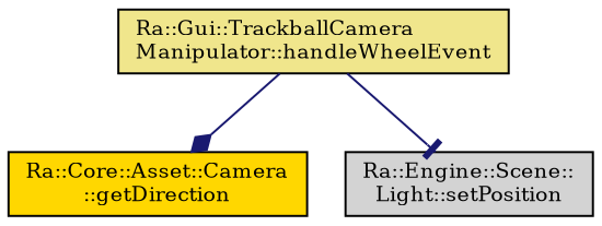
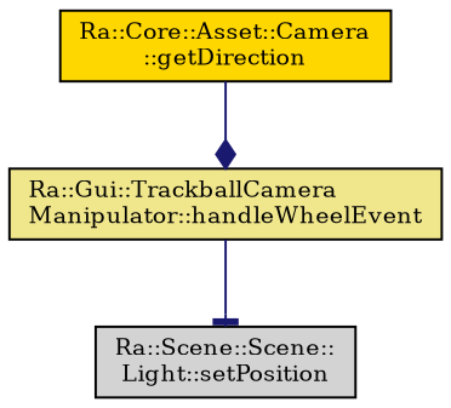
  digraph {
    fontname="DejaVu Serif"
    rankdir=TB
    node [color=black fontname="DejaVu Serif" fontsize=10 shape=record style=filled]
    edge [color=midnightblue fontname="DejaVu Serif" fontsize=10 labelfontname=Helvetica labelfontsize=10 style=solid]
    n1 [fillcolor=khaki fontcolor=black height=0.2 label="Ra::Gui::TrackballCamera\lManipulator::handleWheelEvent" width=0.4]
    n2 [fillcolor=gold height=0.2 label="Ra::Core::Asset::Camera\l::getDirection" width=0.4]
-   n3 [fillcolor=lightgrey height=0.2 label="Ra::Engine::Scene::\lLight::setPosition" width=0.4]
-   n1 -> n2 [arrowhead=diamond]
+   n3 [fillcolor=lightgrey height=0.2 label="Ra::Scene::Scene::\lLight::setPosition" width=0.4]
+   n2 -> n1 [arrowhead=diamond]
    n1 -> n3 [arrowhead=tee]
  }
